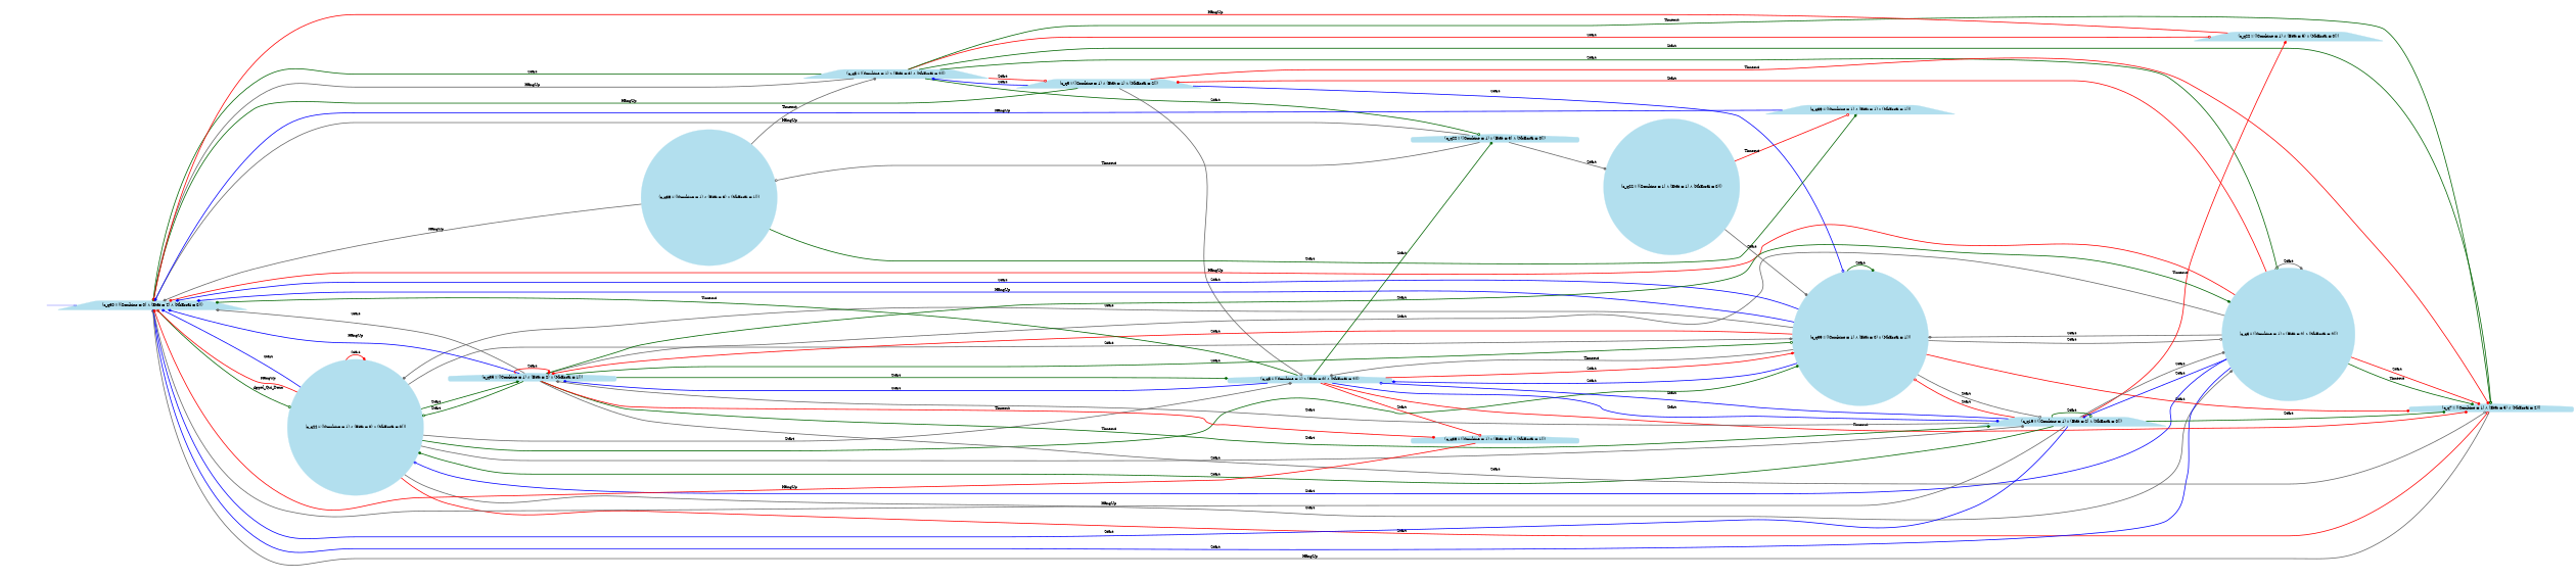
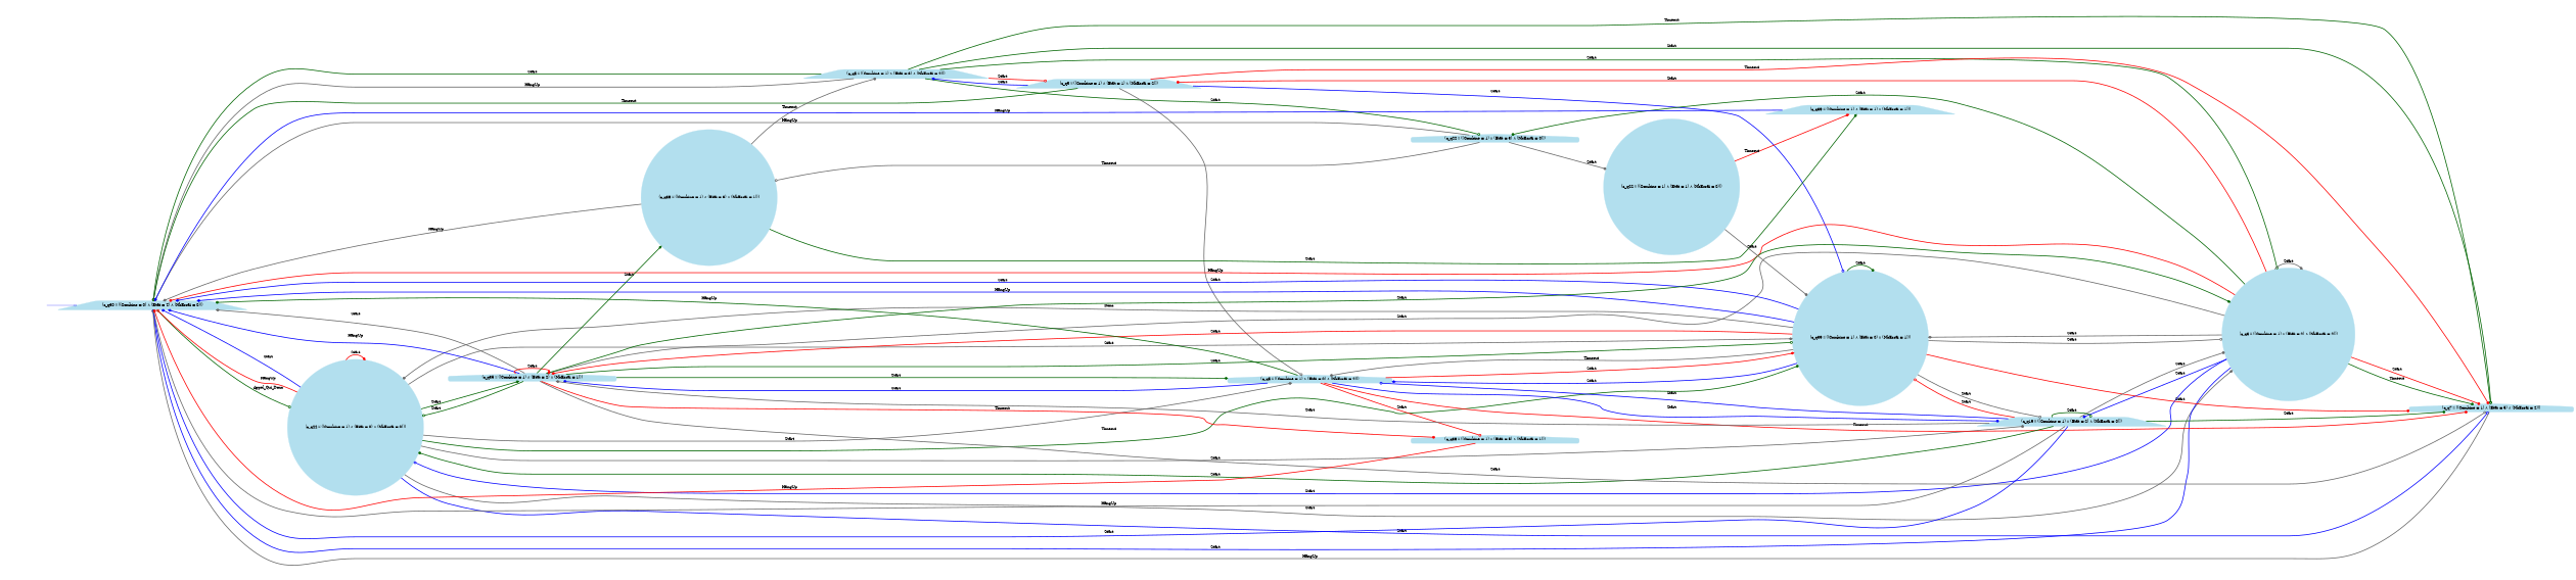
  digraph {
    rankdir=LR
    node [style="rounded, filled" color=lightblue2 shape=trapezium]
    edge [arrowhead=diamond color=gray40 penwidth=3]
    start_c_q30_165 [style=invisible color="" shape=""]
    n2 [label="(c_q30 ≝ ((Combine = 0) ∧ (Etat = 4) ∧ (NbEssai = 0)))"]
    n3 [label="(c_q22 ≝ ((Combine = 1) ∧ (Etat = 0) ∧ (NbEssai = 0)))" shape=circle]
    n4 [label="(c_q5 ≝ ((Combine = 1) ∧ (Etat = 3) ∧ (NbEssai = 2)))"]
    n5 [label="(c_q5 ≝ ((Combine = 1) ∧ (Etat = 1) ∧ (NbEssai = 2)))"]
-   n6 [label="(c_q22 ≝ ((Combine = 1) ∧ (Etat = 5) ∧ (NbEssai = 0)))"]
    n7 [label="(c_q3 ≝ ((Combine = 1) ∧ (Etat = 2) ∧ (NbEssai = 2)))" shape=circle]
    n8 [label="(c_q22 ≝ ((Combine = 1) ∧ (Etat = 3) ∧ (NbEssai = 0)))" shape=house]
    n9 [label="(c_q7 ≝ ((Combine = 1) ∧ (Etat = 5) ∧ (NbEssai = 2)))" shape=house]
    n10 [label="(c_q39 ≝ ((Combine = 1) ∧ (Etat = 0) ∧ (NbEssai = 1)))" shape=circle]
    n11 [label="(c_q5 ≝ ((Combine = 1) ∧ (Etat = 0) ∧ (NbEssai = 2)))" shape=house]
    n12 [label="(c_q19 ≝ ((Combine = 1) ∧ (Etat = 2) ∧ (NbEssai = 0)))"]
    n13 [label="(c_q35 ≝ ((Combine = 1) ∧ (Etat = 2) ∧ (NbEssai = 1)))" shape=house]
    n14 [label="(c_q39 ≝ ((Combine = 1) ∧ (Etat = 3) ∧ (NbEssai = 1)))" shape=circle]
    n15 [label="(c_q22 ≝ ((Combine = 1) ∧ (Etat = 1) ∧ (NbEssai = 0)))" shape=circle]
    n16 [label="(c_q39 ≝ ((Combine = 1) ∧ (Etat = 5) ∧ (NbEssai = 1)))" shape=house]
    n17 [label="(c_q39 ≝ ((Combine = 1) ∧ (Etat = 1) ∧ (NbEssai = 1)))"]
    start_c_q30_165 -> n2 [arrowhead=odot color=blue penwidth=""]
    n2 -> n3 [arrowhead=odot color=darkgreen label=Appel_Qui_Donc]
    n3 -> n2 [arrowhead=dot color=blue label=Start]
    n3 -> n2 [arrowhead=odot color=red label=HangUp]
    n3 -> n3 [color=red label=Start]
    n3 -> n7 [label=Start]
-   n3 -> n9 [arrowhead=odot color=red label=Start]
+   n3 -> n9 [arrowhead=odot color=blue label=Start]
    n3 -> n10 [label=Start]
    n3 -> n10 [arrowhead=dot color=darkgreen label=Timeout]
    n3 -> n11 [label=Start]
    n3 -> n12 [arrowhead=dot label=Start]
    n3 -> n13 [color=darkgreen label=Start]
    n4 -> n2 [arrowhead=dot color=darkgreen label=Start]
    n4 -> n2 [label=HangUp]
    n4 -> n5 [arrowhead=odot color=red label=Start]
-   n4 -> n6 [arrowhead=odot color=red label=Start]
    n4 -> n7 [arrowhead=odot color=darkgreen label=Start]
    n4 -> n8 [arrowhead=odot color=darkgreen label=Start]
    n4 -> n9 [arrowhead=odot color=darkgreen label=Start]
    n4 -> n9 [arrowhead=odot color=darkgreen label=Timeout]
-   n5 -> n2 [arrowhead=odot color=darkgreen label=HangUp]
+   n5 -> n2 [arrowhead=odot color=darkgreen label=Timeout]
    n5 -> n4 [color=blue label=Start]
    n5 -> n9 [arrowhead=dot color=red label=Timeout]
    n5 -> n10 [arrowhead=odot color=blue label=Start]
    n5 -> n11 [arrowhead=odot label=Start]
-   n6 -> n2 [color=red label=HangUp]
    n7 -> n2 [color=blue label=Start]
    n7 -> n2 [arrowhead=dot color=red label=HangUp]
    n7 -> n3 [arrowhead=odot color=blue label=Start]
    n7 -> n5 [arrowhead=dot color=red label=Start]
    n7 -> n7 [label=Start]
-   n11 -> n8 [arrowhead=dot color=darkgreen label=Start]
+   n7 -> n8 [arrowhead=dot color=darkgreen label=Start]
    n7 -> n9 [arrowhead=dot color=red label=Start]
    n7 -> n9 [arrowhead=dot color=darkgreen label=Timeout]
    n7 -> n10 [label=Start]
    n7 -> n12 [arrowhead=dot color=blue label=Start]
    n7 -> n13 [label=Start]
    n8 -> n2 [arrowhead=odot label=HangUp]
    n8 -> n14 [arrowhead=odot label=Timeout]
    n8 -> n15 [arrowhead=dot label=Start]
    n9 -> n2 [arrowhead=dot label=HangUp]
    n10 -> n2 [color=blue label=Start]
    n10 -> n2 [color=blue label=HangUp]
-   n10 -> n3 [arrowhead=dot label=Start]
+   n10 -> n3 [arrowhead=dot label=Donc]
    n10 -> n7 [arrowhead=odot label=Start]
    n10 -> n9 [arrowhead=dot color=red label=Start]
    n10 -> n10 [arrowhead=dot color=darkgreen label=Start]
    n10 -> n11 [color=blue label=Start]
    n10 -> n11 [arrowhead=dot label=Timeout]
    n10 -> n12 [arrowhead=odot label=Start]
    n10 -> n13 [color=red label=Start]
-   n11 -> n2 [arrowhead=dot color=darkgreen label=Timeout]
+   n11 -> n2 [arrowhead=dot color=darkgreen label=HangUp]
    n11 -> n9 [arrowhead=dot color=red label=Timeout]
    n11 -> n10 [color=red label=Start]
    n11 -> n12 [arrowhead=dot color=blue label=Start]
    n11 -> n13 [arrowhead=dot color=blue label=Start]
    n11 -> n16 [arrowhead=odot color=red label=Start]
    n12 -> n2 [arrowhead=odot color=blue label=Start]
    n12 -> n2 [label=HangUp]
    n12 -> n3 [arrowhead=dot color=darkgreen label=Start]
-   n12 -> n6 [color=red label=Timeout]
    n12 -> n7 [arrowhead=dot label=Start]
    n12 -> n9 [arrowhead=dot color=darkgreen label=Start]
    n12 -> n10 [arrowhead=odot color=red label=Start]
    n12 -> n11 [arrowhead=odot color=blue label=Start]
    n12 -> n12 [arrowhead=odot color=darkgreen label=Start]
    n12 -> n13 [label=Start]
    n13 -> n2 [label=Start]
    n13 -> n2 [color=blue label=HangUp]
    n13 -> n3 [arrowhead=odot color=darkgreen label=Start]
    n13 -> n7 [color=darkgreen label=Start]
    n13 -> n9 [arrowhead=odot label=Start]
    n13 -> n10 [arrowhead=odot color=darkgreen label=Start]
    n13 -> n11 [color=darkgreen label=Start]
-   n13 -> n12 [color=darkgreen label=Start]
+   n13 -> n14 [color=darkgreen label=Start]
    n13 -> n13 [color=red label=Start]
    n13 -> n16 [arrowhead=dot color=red label=Timeout]
    n14 -> n2 [label=HangUp]
    n14 -> n4 [arrowhead=dot label=Timeout]
    n14 -> n17 [color=darkgreen label=Start]
    n15 -> n10 [arrowhead=dot label=Start]
-   n15 -> n17 [arrowhead=odot color=red label=Timeout]
+   n15 -> n17 [color=red label=Timeout]
    n16 -> n2 [arrowhead=dot color=red label=HangUp]
    n17 -> n2 [color=blue label=HangUp]
  }
